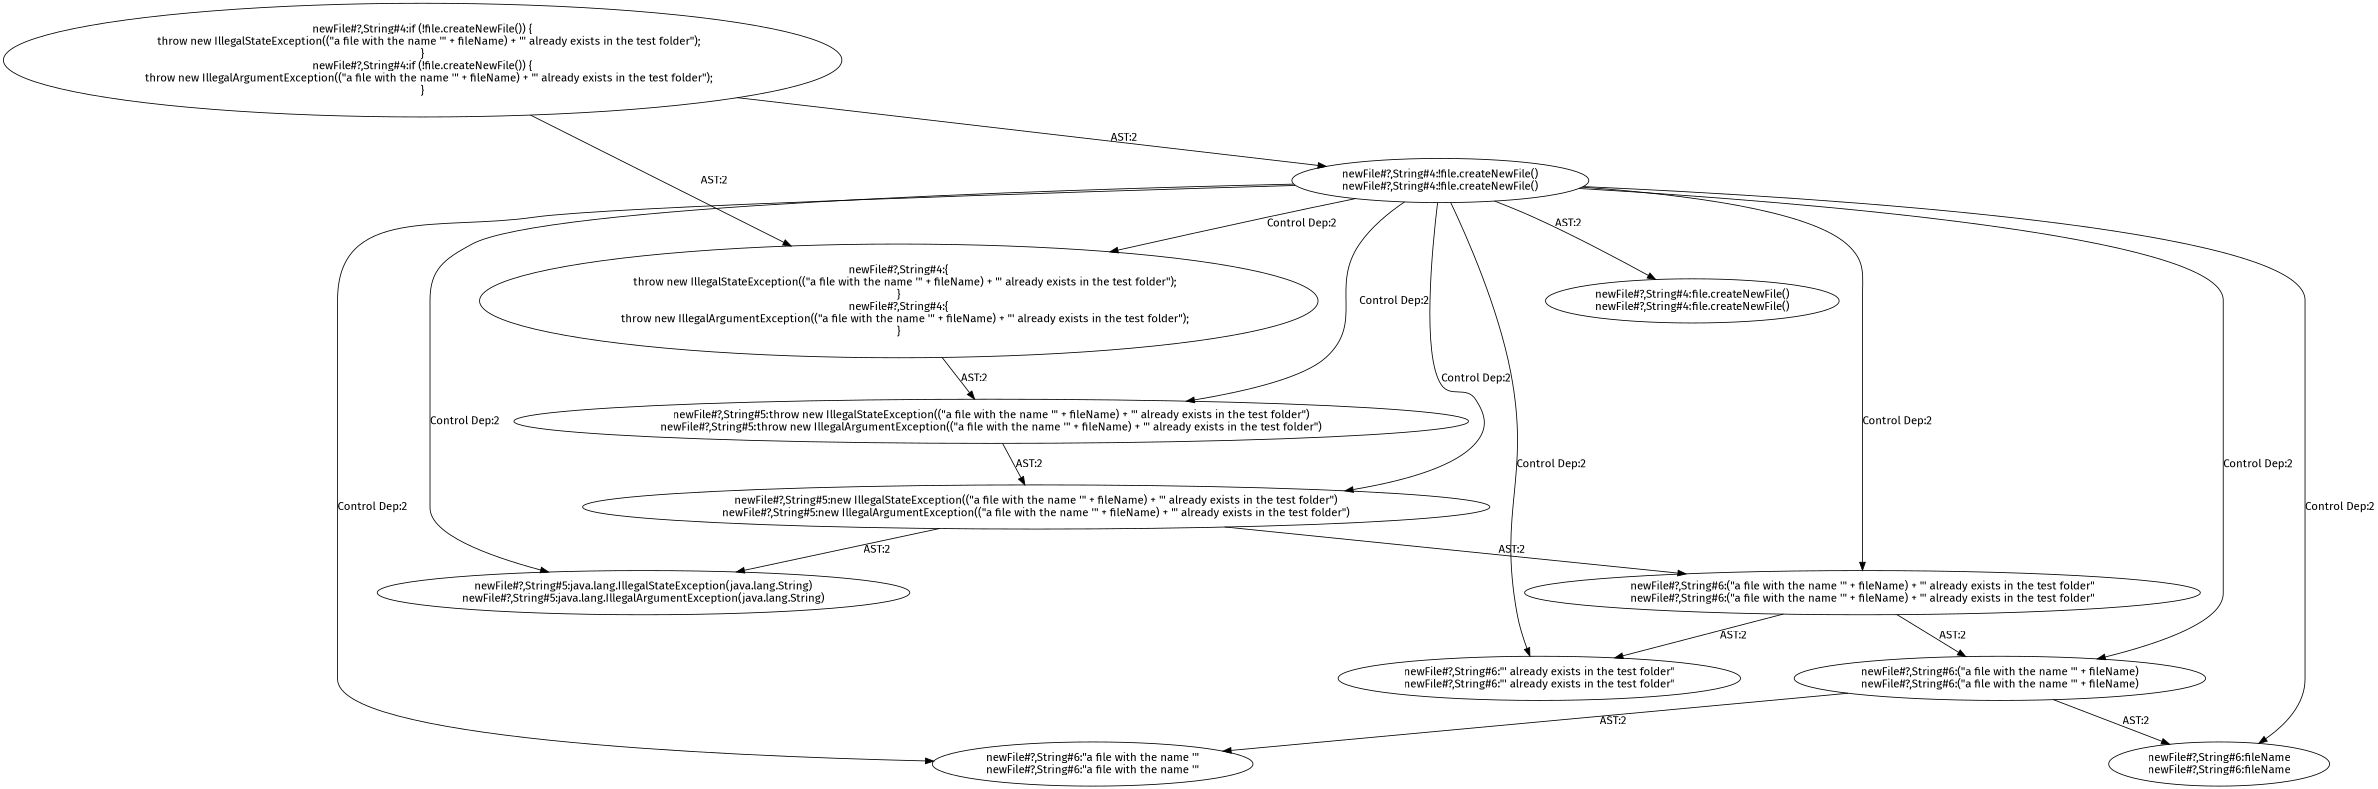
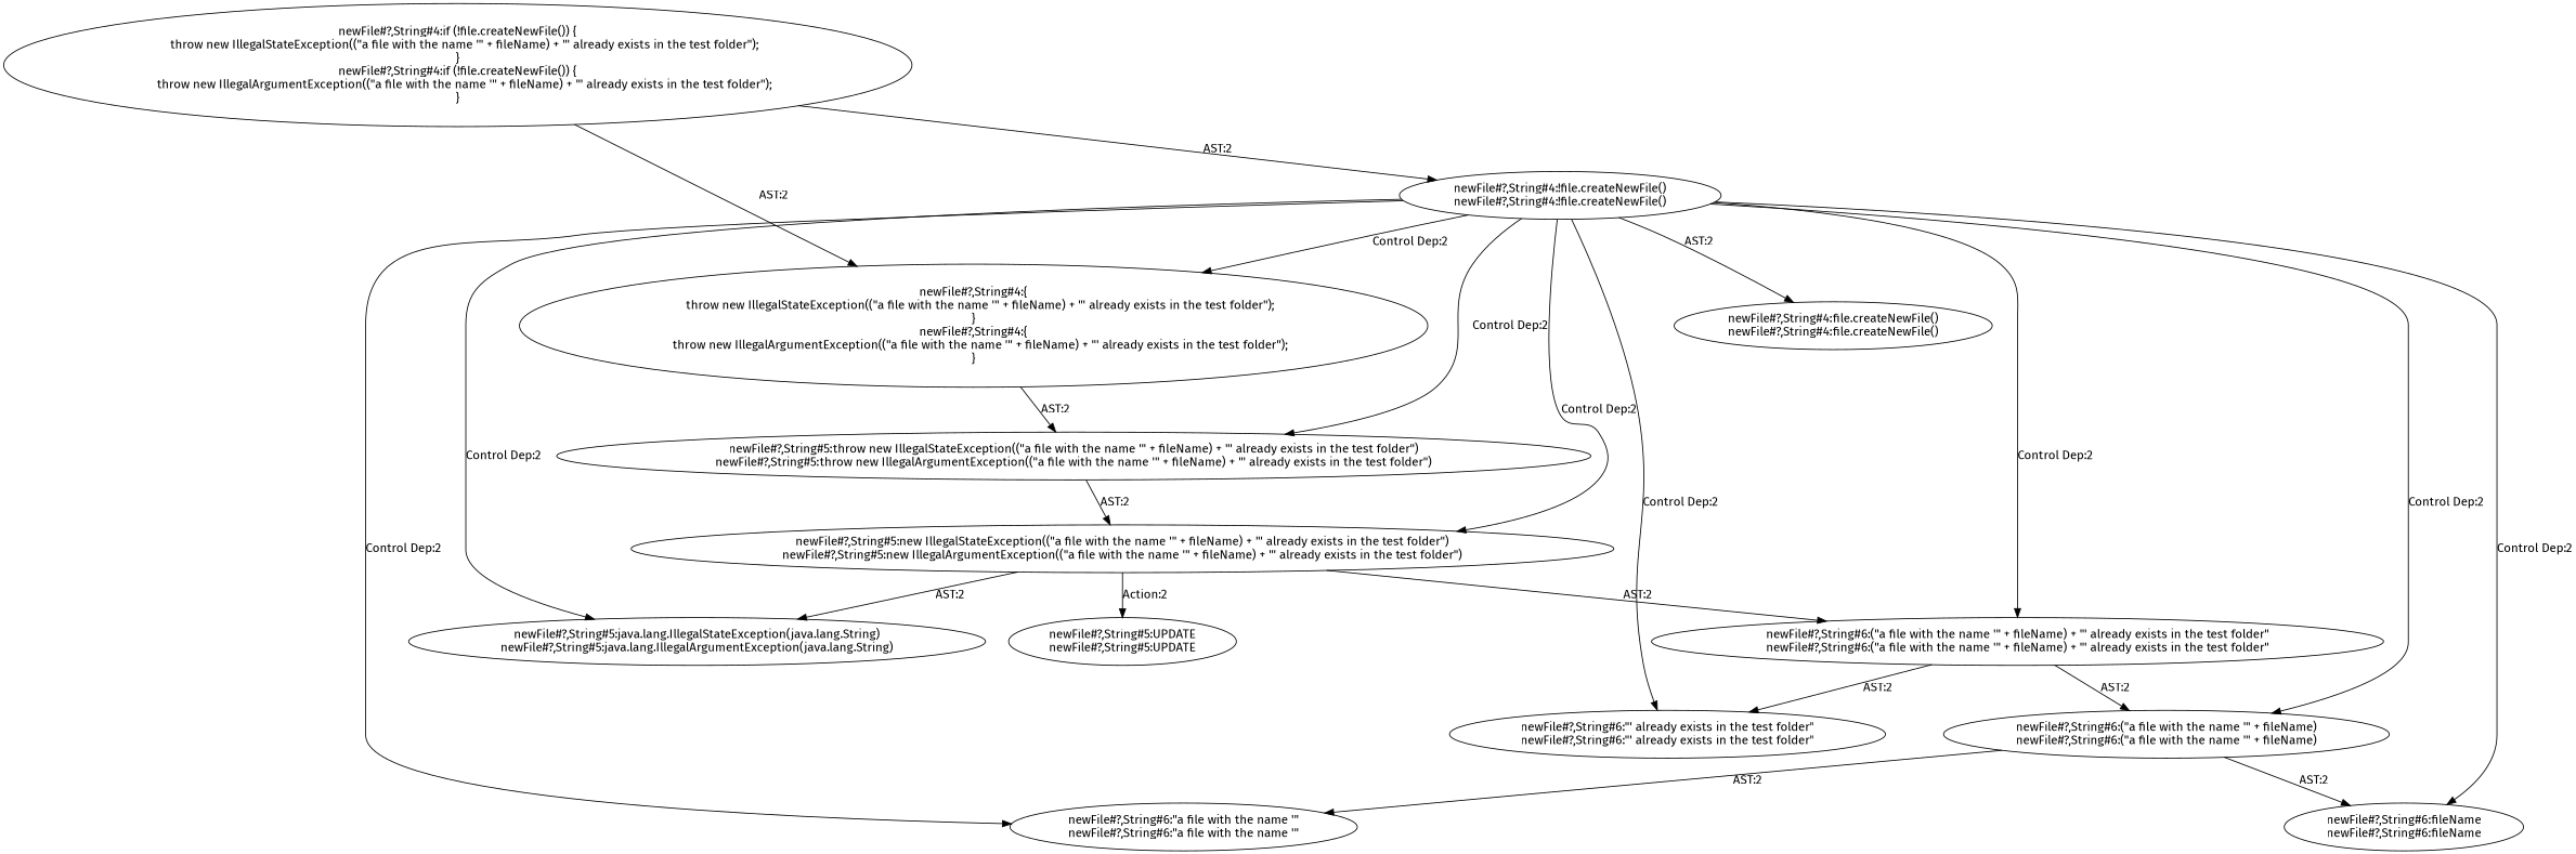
  digraph {
    fontname="Fira Sans"
    node [shape=ellipse fontname="Fira Sans"]
    edge [fontname="Fira Sans"]
+   n1 [label="newFile#?,String#5:UPDATE\nnewFile#?,String#5:UPDATE"]
    n2 [label="newFile#?,String#5:new IllegalStateException((\"a file with the name \'\" + fileName) + \"\' already exists in the test folder\")\nnewFile#?,String#5:new IllegalArgumentException((\"a file with the name \'\" + fileName) + \"\' already exists in the test folder\")"]
    n3 [label="newFile#?,String#5:java.lang.IllegalStateException(java.lang.String)\nnewFile#?,String#5:java.lang.IllegalArgumentException(java.lang.String)"]
    n4 [label="newFile#?,String#6:(\"a file with the name \'\" + fileName) + \"\' already exists in the test folder\"\nnewFile#?,String#6:(\"a file with the name \'\" + fileName) + \"\' already exists in the test folder\""]
    n5 [label="newFile#?,String#4:!file.createNewFile()\nnewFile#?,String#4:!file.createNewFile()"]
    n6 [label="newFile#?,String#4:file.createNewFile()\nnewFile#?,String#4:file.createNewFile()"]
    n7 [label="newFile#?,String#4:\{\n    throw new IllegalStateException((\"a file with the name \'\" + fileName) + \"\' already exists in the test folder\");\n\}\nnewFile#?,String#4:\{\n    throw new IllegalArgumentException((\"a file with the name \'\" + fileName) + \"\' already exists in the test folder\");\n\}"]
    n8 [label="newFile#?,String#5:throw new IllegalStateException((\"a file with the name \'\" + fileName) + \"\' already exists in the test folder\")\nnewFile#?,String#5:throw new IllegalArgumentException((\"a file with the name \'\" + fileName) + \"\' already exists in the test folder\")"]
    n9 [label="newFile#?,String#6:(\"a file with the name \'\" + fileName)\nnewFile#?,String#6:(\"a file with the name \'\" + fileName)"]
    n10 [label="newFile#?,String#6:\"a file with the name \'\"\nnewFile#?,String#6:\"a file with the name \'\""]
    n11 [label="newFile#?,String#6:fileName\nnewFile#?,String#6:fileName"]
    n12 [label="newFile#?,String#6:\"\' already exists in the test folder\"\nnewFile#?,String#6:\"\' already exists in the test folder\""]
    n13 [label="newFile#?,String#4:if (!file.createNewFile()) \{\n    throw new IllegalStateException((\"a file with the name \'\" + fileName) + \"\' already exists in the test folder\");\n\}\nnewFile#?,String#4:if (!file.createNewFile()) \{\n    throw new IllegalArgumentException((\"a file with the name \'\" + fileName) + \"\' already exists in the test folder\");\n\}"]
+   n2 -> n1 [label="Action:2"]
    n2 -> n3 [label="AST:2"]
    n2 -> n4 [label="AST:2"]
    n4 -> n9 [label="AST:2"]
    n4 -> n12 [label="AST:2"]
    n5 -> n2 [label="Control Dep:2"]
    n5 -> n3 [label="Control Dep:2"]
    n5 -> n4 [label="Control Dep:2"]
    n5 -> n6 [label="AST:2"]
    n5 -> n7 [label="Control Dep:2"]
    n5 -> n8 [label="Control Dep:2"]
    n5 -> n9 [label="Control Dep:2"]
    n5 -> n10 [label="Control Dep:2"]
    n5 -> n11 [label="Control Dep:2"]
    n5 -> n12 [label="Control Dep:2"]
    n7 -> n8 [label="AST:2"]
    n8 -> n2 [label="AST:2"]
    n9 -> n10 [label="AST:2"]
    n9 -> n11 [label="AST:2"]
    n13 -> n5 [label="AST:2"]
    n13 -> n7 [label="AST:2"]
  }
